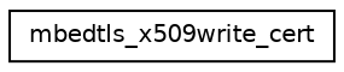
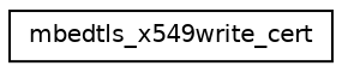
  digraph {
    rankdir=TB
-   n1 [color=black fillcolor=white fontname=Helvetica fontsize=10 height=0.2 label=mbedtls_x509write_cert shape=record style=filled width=0.4]
+   n1 [color=black fillcolor=white fontname=Helvetica fontsize=10 height=0.2 label=mbedtls_x549write_cert shape=record style=filled width=0.4]
  }
